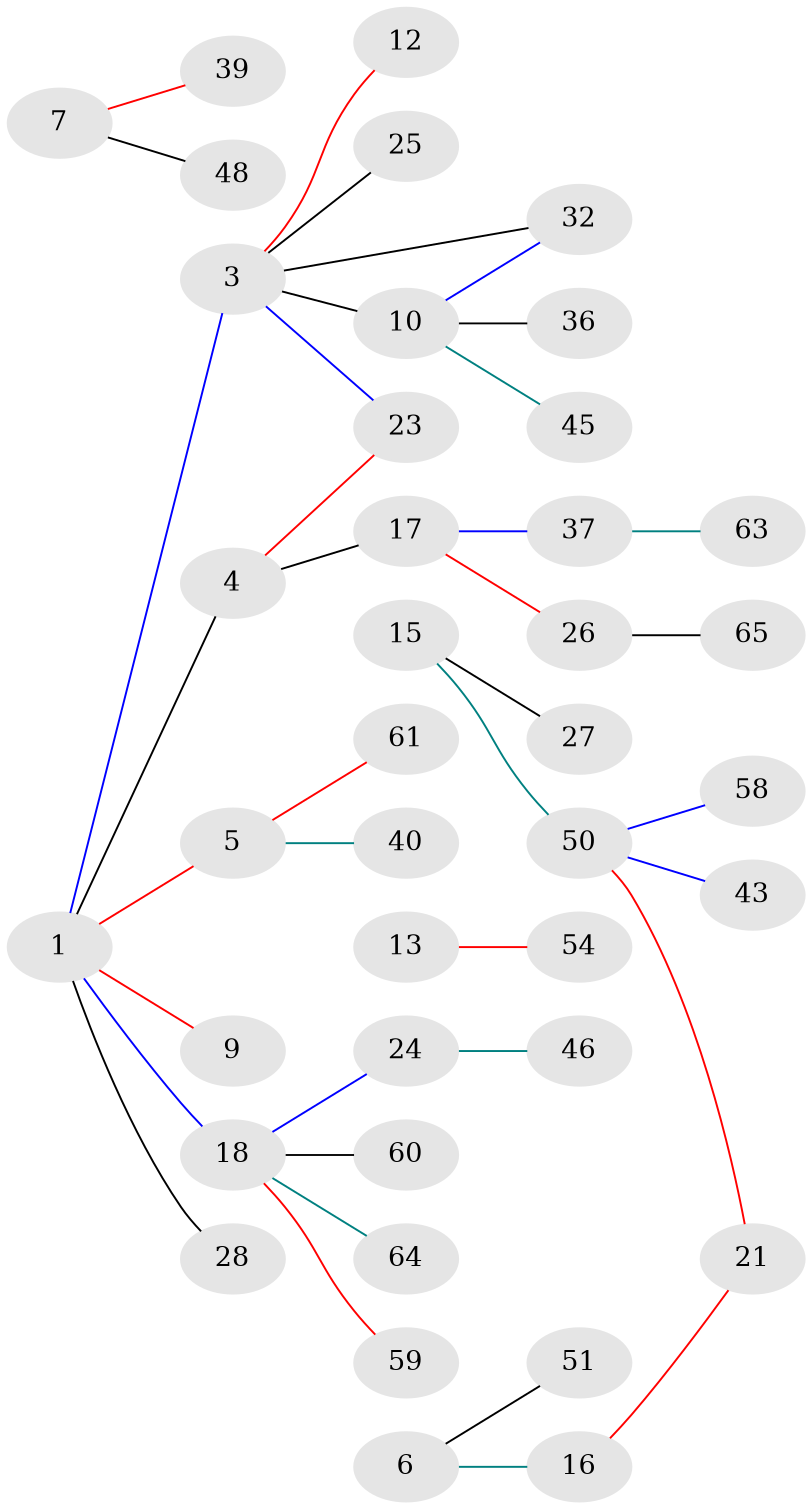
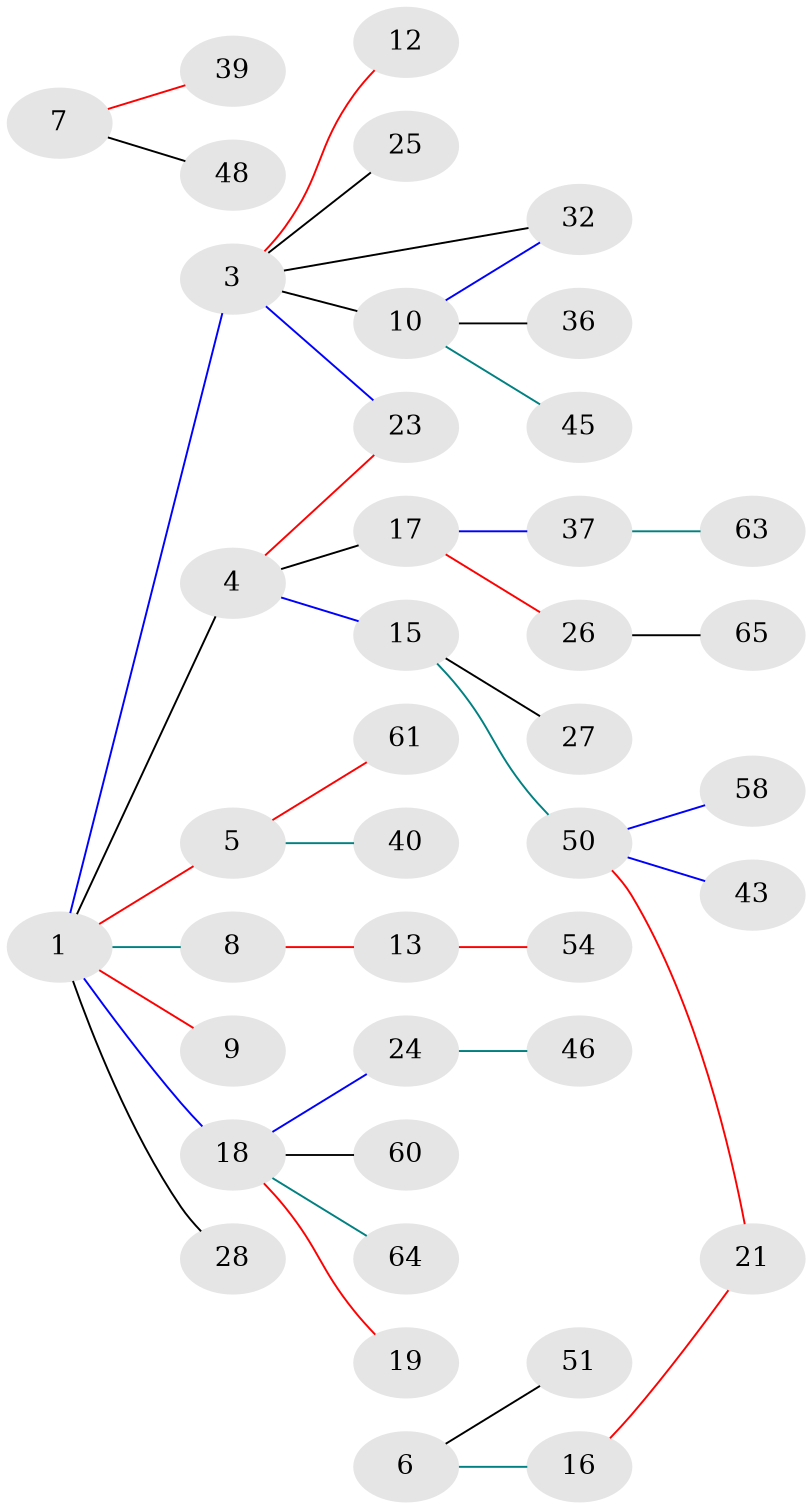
  graph {
    rankdir=LR
    node [color=gray90 style=filled]
    edge [color=black]
    1 [super="+2"]
    3 [super="+11"]
    4 [super="+53"]
    5 [super="+55"]
+   8
    9
    18 [super="+57"]
    28
    10 [super="+23"]
    12 [super="+49"]
    n11 [label=23 super="+44"]
    25 [super="+33"]
    32 [super="+41"]
    15 [super="+66"]
    17 [super="+35"]
    40
    61
    13 [super="+14"]
-   19 [super="+31" label=59]
+   19 [super="+31"]
    24
    60
    64
    6 [super="+38"]
    16
    51
    36
    45 [super="+67"]
    7 [super="+34"]
    39
    48
    n31 [label=50 super="+30"]
    27
    26 [super="+62"]
    37
    21 [super="+42"]
    54
    43 [super="+50"]
    58
    65
    63
    46 [super="+59"]
    1 -- 3 [color=blue]
    1 -- 4
    1 -- 5 [color=red]
+   1 -- 8 [color=teal]
    1 -- 9 [color=red]
    1 -- 18 [color=blue]
    1 -- 28
    3 -- 10
    3 -- 12 [color=red]
    3 -- n11 [color=blue]
    3 -- 25
    3 -- 32
    4 -- n11 [color=red]
+   4 -- 15 [color=blue]
    4 -- 17
    5 -- 40 [color=teal]
    5 -- 61 [color=red]
+   8 -- 13 [color=red]
    18 -- 19 [color=red]
    18 -- 24 [color=blue]
    18 -- 60
    18 -- 64 [color=teal]
    10 -- 32 [color=blue]
    10 -- 36
    10 -- 45 [color=teal]
    15 -- n31 [color=teal]
    15 -- 27
    17 -- 26 [color=red]
    17 -- 37 [color=blue]
    13 -- 54 [color=red]
    24 -- 46 [color=teal]
    6 -- 16 [color=teal]
    6 -- 51
    16 -- 21 [color=red]
    7 -- 39 [color=red]
    7 -- 48
    n31 -- 21 [color=red]
    n31 -- 43 [color=blue]
    n31 -- 58 [color=blue]
    26 -- 65
    37 -- 63 [color=teal]
  }
